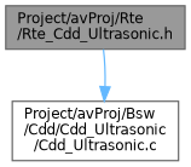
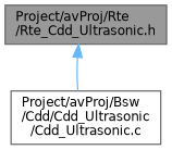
  digraph {
    node [fontname=Helvetica fontsize=10 shape=box style=filled]
    n1 [color=gray40 fillcolor=grey60 fontcolor=black height=0.2 label="Project/avProj/Rte\l/Rte_Cdd_Ultrasonic.h" width=0.4]
    n2 [color=grey40 fillcolor=white height=0.2 label="Project/avProj/Bsw\l/Cdd/Cdd_Ultrasonic\l/Cdd_Ultrasonic.c" width=0.4]
-   n2 -> n1 [color=steelblue1 dir=back fontname=Helvetica fontsize=10 labelfontname=Helvetica labelfontsize=10 style=solid]
+   n1 -> n2 [color=steelblue1 dir=back fontname=Helvetica fontsize=10 labelfontname=Helvetica labelfontsize=10 style=solid]
  }
